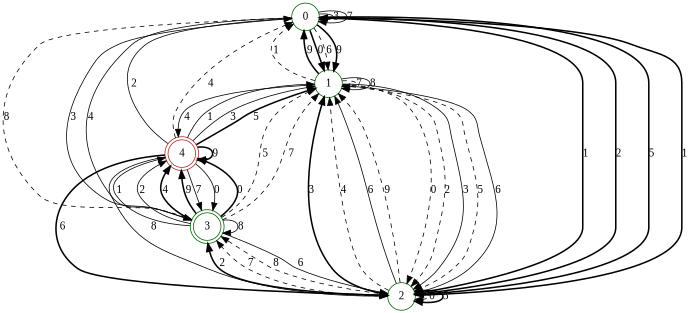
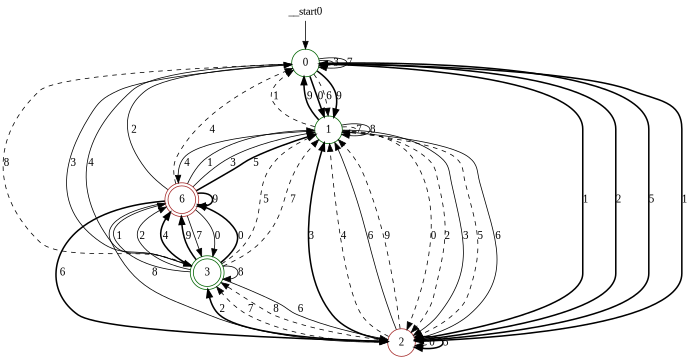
  digraph {
    fontname="Liberation Serif"
    node [color=darkgreen fontname="Liberation Serif" shape=circle]
    edge [fontname="Liberation Serif" style=solid]
    n1 [label=0]
    n2 [label=1]
-   n3 [label=2]
+   n3 [color=brown label=2]
    n4 [label=3 shape=doublecircle]
-   n5 [color=brown label=4 shape=doublecircle]
+   n5 [color=brown label=6 shape=doublecircle]
+   __start0 [color=blue height=0 shape=none width=0]
    n1 -> n1 [label=3]
    n1 -> n1 [label=7]
    n1 -> n2 [label=0 style=bold]
    n1 -> n2 [label=6 style=dashed]
    n1 -> n2 [label=9 style=bold]
    n1 -> n3 [label=1 style=bold]
    n1 -> n3 [label=2 style=bold]
    n1 -> n3 [label=5 style=bold]
    n1 -> n4 [label=4]
    n1 -> n4 [label=8 style=dashed]
    n2 -> n1 [label=1 style=dashed]
    n2 -> n1 [label=9 style=bold]
    n2 -> n2 [label=7 style=dashed]
    n2 -> n2 [label=8]
    n2 -> n3 [label=0 style=dashed]
    n2 -> n3 [label=2 style=dashed]
    n2 -> n3 [label=3]
    n2 -> n3 [label=5 style=dashed]
    n2 -> n3 [label=6]
    n2 -> n5 [label=4]
    n3 -> n1 [label=1 style=bold]
    n3 -> n2 [label=3 style=bold]
    n3 -> n2 [label=4 style=dashed]
    n3 -> n2 [label=6]
    n3 -> n2 [label=9 style=dashed]
    n3 -> n3 [label=0 style=dashed]
    n3 -> n3 [label=5 style=bold]
    n3 -> n4 [label=2 style=bold]
    n3 -> n4 [label=7 style=dashed]
    n3 -> n4 [label=8 style=dashed]
    n4 -> n1 [label=3]
    n4 -> n2 [label=5 style=dashed]
    n4 -> n2 [label=7 style=dashed]
    n4 -> n3 [label=6]
    n4 -> n4 [label=8]
    n4 -> n5 [label=0 style=bold]
    n4 -> n5 [label=1]
    n4 -> n5 [label=2]
    n4 -> n5 [label=4 style=bold]
    n4 -> n5 [label=9 style=bold]
    n5 -> n1 [label=2]
    n5 -> n1 [label=4 style=dashed]
    n5 -> n2 [label=1]
    n5 -> n2 [label=3]
    n5 -> n2 [label=5 style=bold]
    n5 -> n3 [label=6 style=bold]
    n5 -> n3 [label=8]
    n5 -> n4 [label=0]
    n5 -> n4 [label=7]
    n5 -> n5 [label=9 style=bold]
+   __start0 -> n1
  }
